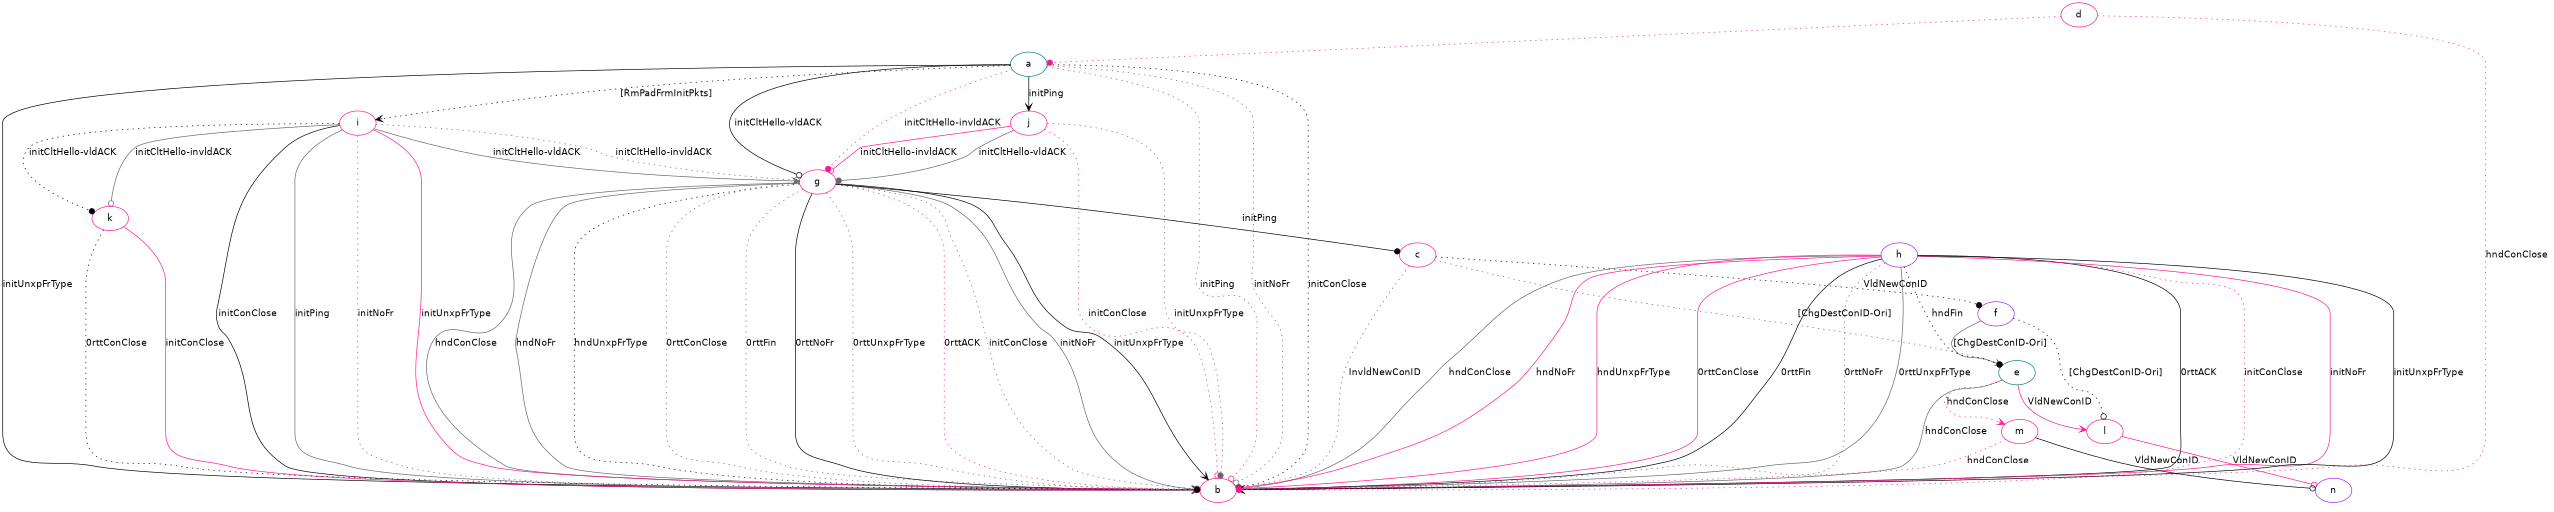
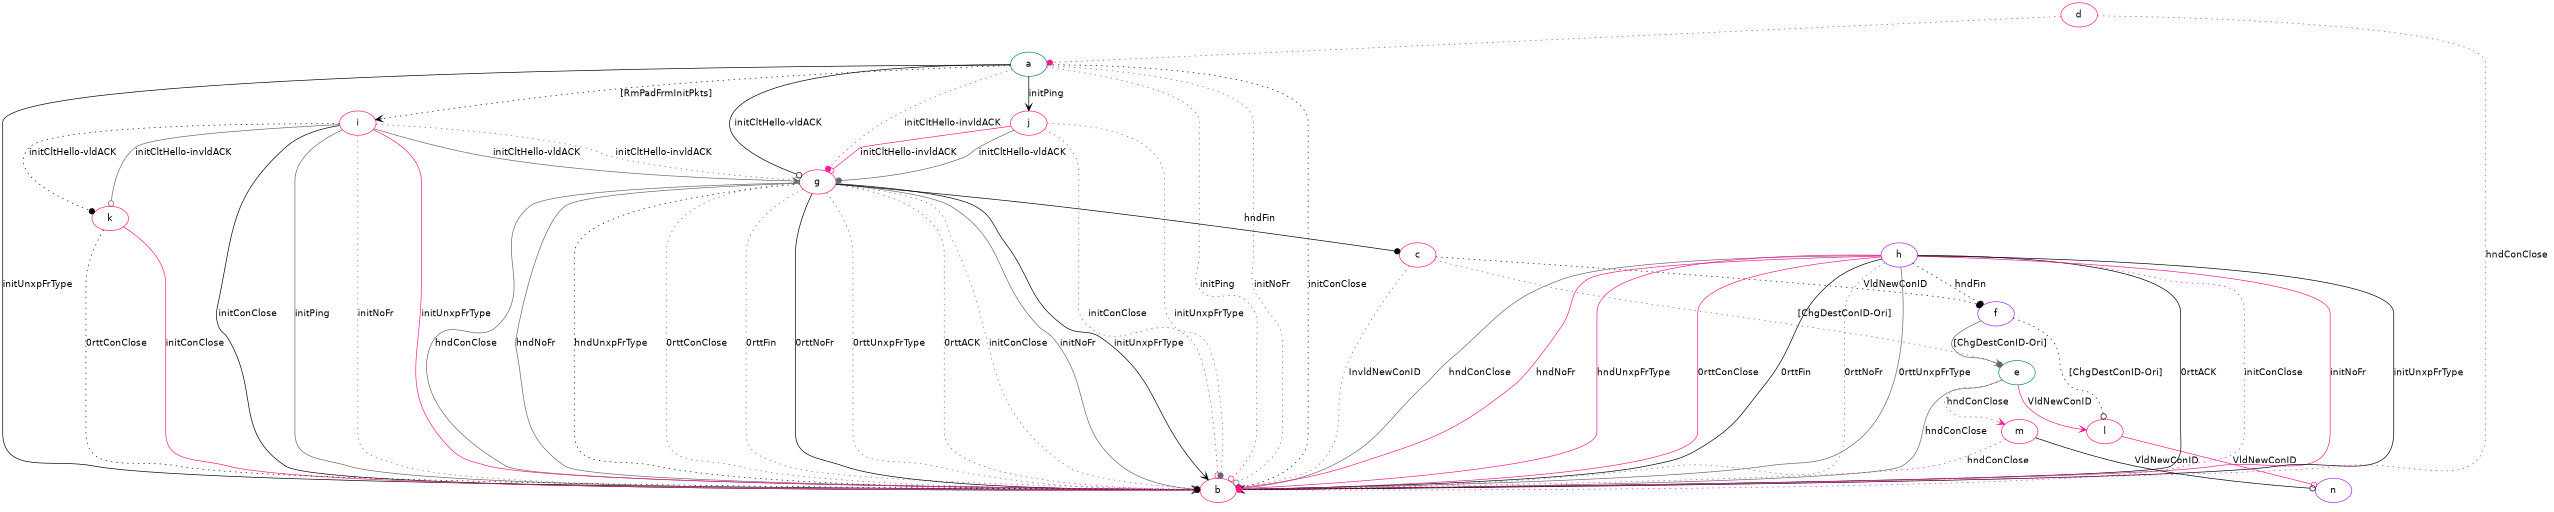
  digraph {
    fontname="DejaVu Sans"
    node [color=deeppink fontname="DejaVu Sans"]
    edge [arrowhead=vee color=gray40 fontname="DejaVu Sans" style=solid]
    a [color=teal]
    b
    g
    i
    j
    c
    k
    e [color=teal]
    f [color=purple]
    h [color=purple]
    l
    m
    n [color=purple]
    d
    a -> b [arrowhead=dot color=black label="initConClose " style=dotted]
    a -> b [arrowhead=odot color=deeppink label="initPing " style=dotted]
    a -> b [arrowhead=odot label="initNoFr " style=dotted]
    a -> b [arrowhead=odot color=black label="initUnxpFrType "]
    a -> g [arrowhead=odot color=black label="initCltHello-vldACK "]
    a -> g [arrowhead=dot color=deeppink label="initCltHello-invldACK " style=dotted]
    a -> i [color=black label="[RmPadFrmInitPkts] " style=dotted]
    a -> j [color=black label="initPing "]
    g -> b [arrowhead=odot label="hndConClose "]
    g -> b [arrowhead=odot label="hndNoFr "]
    g -> b [arrowhead=odot color=black label="hndUnxpFrType " style=dotted]
    g -> b [label="0rttConClose " style=dotted]
    g -> b [label="0rttFin " style=dotted]
    g -> b [arrowhead=dot color=black label="0rttNoFr "]
    g -> b [label="0rttUnxpFrType " style=dotted]
    g -> b [color=deeppink label="0rttACK " style=dotted]
    g -> b [arrowhead=odot label="initConClose " style=dotted]
    g -> b [label="initNoFr "]
    g -> b [color=black label="initUnxpFrType "]
-   g -> c [arrowhead=dot color=black label="initPing "]
+   g -> c [arrowhead=dot color=black label="hndFin "]
    i -> b [color=black label="initConClose "]
    i -> b [arrowhead=dot label="initPing "]
    i -> b [label="initNoFr " style=dotted]
    i -> b [arrowhead=odot color=deeppink label="initUnxpFrType "]
    i -> g [label="initCltHello-vldACK "]
    i -> g [arrowhead=odot label="initCltHello-invldACK " style=dotted]
    i -> k [arrowhead=dot color=black label="initCltHello-vldACK " style=dotted]
    i -> k [arrowhead=odot label="initCltHello-invldACK "]
    j -> b [arrowhead=odot color=deeppink label="initConClose " style=dotted]
    j -> b [arrowhead=dot label="initUnxpFrType " style=dotted]
    j -> g [arrowhead=dot label="initCltHello-vldACK "]
    j -> g [arrowhead=odot color=deeppink label="initCltHello-invldACK "]
    c -> b [arrowhead=odot label="InvldNewConID " style=dotted]
    c -> e [label="[ChgDestConID-Ori] " style=dotted]
    c -> f [arrowhead=dot color=black label="VldNewConID " style=dotted]
    k -> b [arrowhead=dot color=deeppink label="initConClose "]
    k -> b [arrowhead=dot color=black label="0rttConClose " style=dotted]
    e -> b [label="hndConClose "]
    e -> l [color=deeppink label="VldNewConID "]
    e -> m [color=deeppink label="hndConClose " style=dotted]
    f -> e [arrowhead=dot label="[ChgDestConID-Ori] "]
    f -> l [arrowhead=odot color=black label="[ChgDestConID-Ori] " style=dotted]
    h -> b [arrowhead=odot label="hndConClose "]
    h -> b [arrowhead=odot color=deeppink label="hndNoFr "]
    h -> b [arrowhead=dot color=deeppink label="hndUnxpFrType "]
    h -> b [color=deeppink label="0rttConClose "]
    h -> b [arrowhead=dot color=black label="0rttFin "]
    h -> b [arrowhead=dot label="0rttNoFr " style=dotted]
    h -> b [label="0rttUnxpFrType "]
    h -> b [color=black label="0rttACK "]
    h -> b [color=deeppink label="initConClose " style=dotted]
    h -> b [color=deeppink label="initNoFr "]
    h -> b [color=black label="initUnxpFrType "]
-   h -> e [arrowhead=dot color=black label="hndFin " style=dotted]
+   h -> f [arrowhead=dot color=black label="hndFin " style=dotted]
    l -> n [arrowhead=odot color=deeppink label="VldNewConID "]
    m -> b [arrowhead=dot color=deeppink label="hndConClose " style=dotted]
    m -> n [arrowhead=odot color=black label="VldNewConID "]
    d -> a [arrowhead=dot color=deeppink style=dotted]
    d -> b [arrowhead=odot color=deeppink label="hndConClose " style=dotted]
  }
